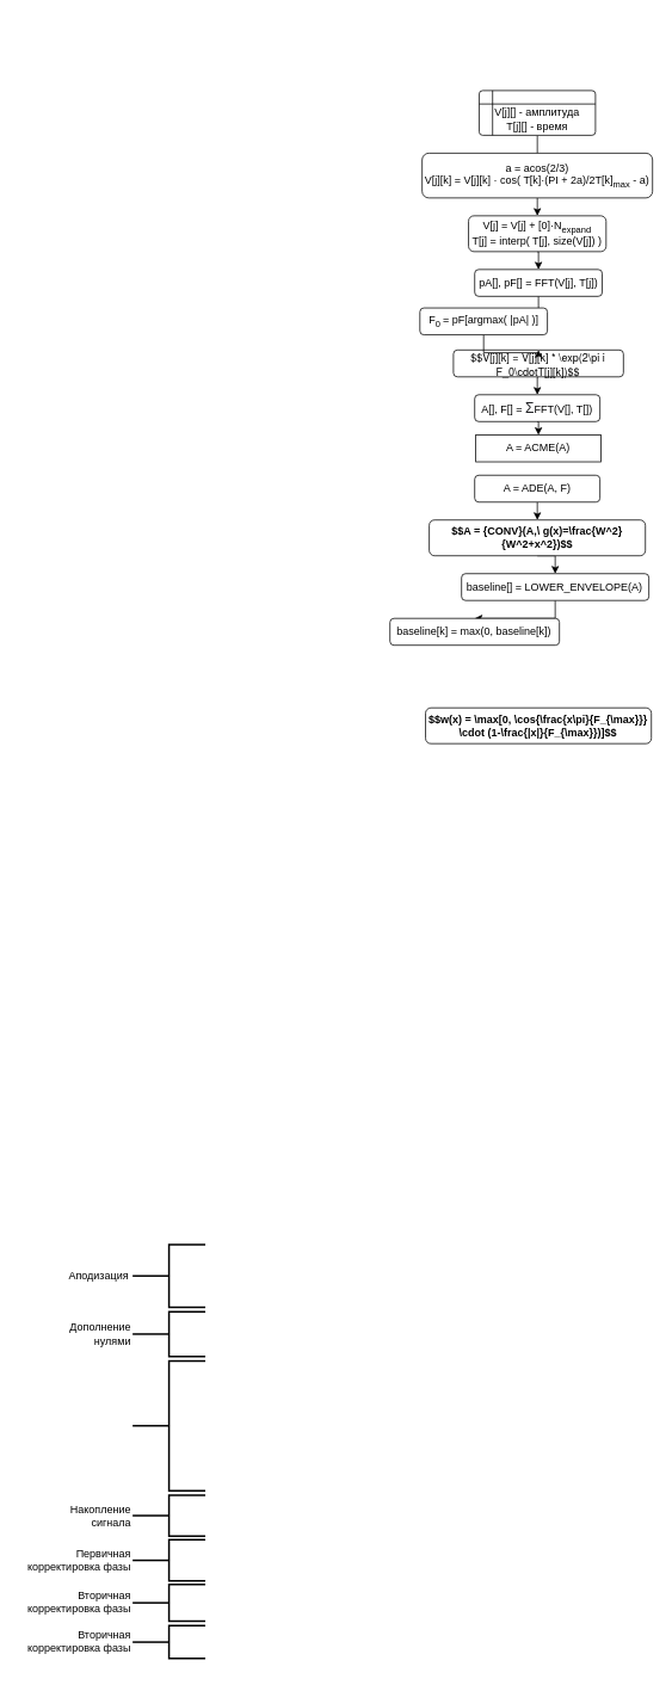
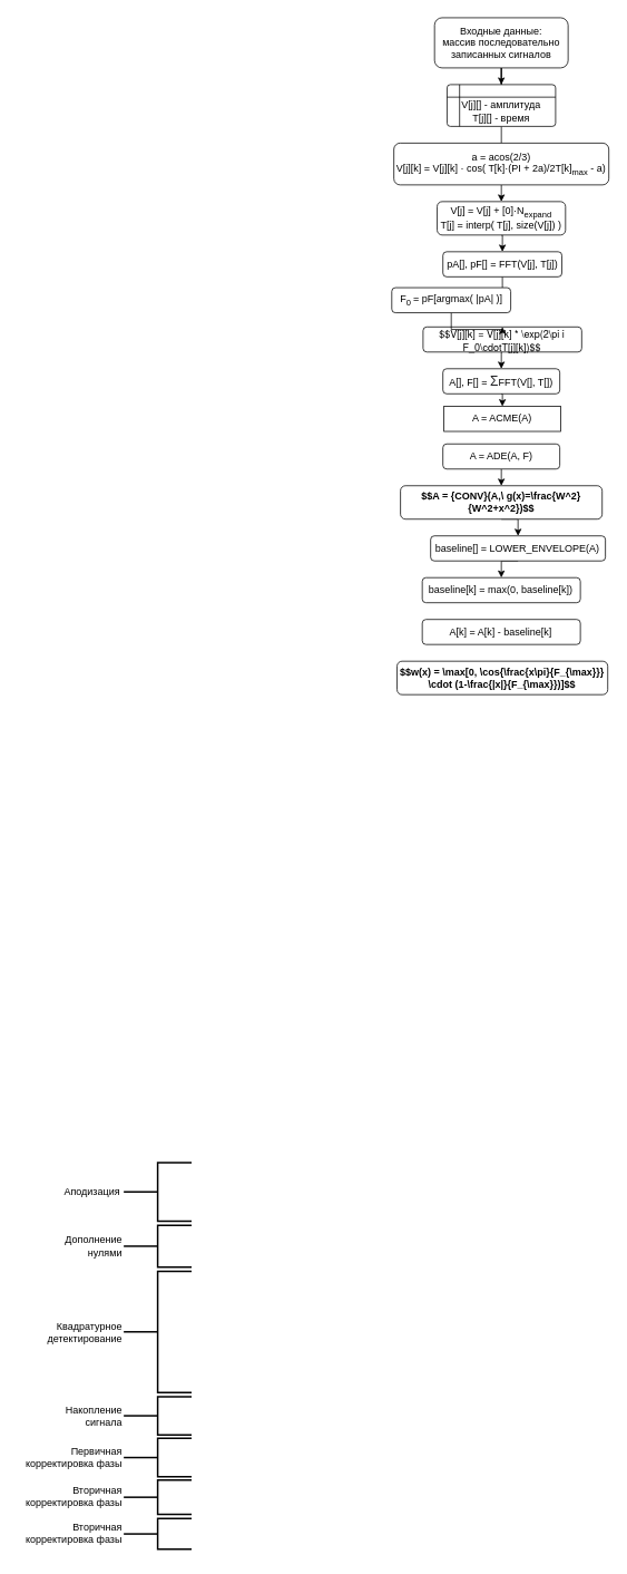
  <mxCell id="0" />
  <mxCell id="1" parent="0" />
+ <mxCell id="2" value="" style="edgeStyle=orthogonalEdgeStyle;rounded=0;orthogonalLoop=1;jettySize=auto;html=1;" edge="1" parent="1" source="3" target="5"><mxGeometry relative="1" as="geometry" /></mxCell>
+ <mxCell id="3" value="Входные данные:&lt;br&gt;массив последовательно записанных сигналов" style="rounded=1;whiteSpace=wrap;html=1;fontSize=12;glass=0;strokeWidth=1;shadow=0;" parent="1" vertex="1"><mxGeometry x="520" y="20" width="160" height="60" as="geometry" /></mxCell>
  <mxCell id="4" style="edgeStyle=orthogonalEdgeStyle;rounded=0;orthogonalLoop=1;jettySize=auto;html=1;exitX=0.5;exitY=1;exitDx=0;exitDy=0;endArrow=none;" edge="1" parent="1" source="5" target="7"><mxGeometry relative="1" as="geometry" /></mxCell>
  <mxCell id="5" value="&lt;span style=&quot;font-weight: normal&quot;&gt;&lt;br&gt;V[j][] - амплитуда&lt;br&gt;T[j][] - время&lt;/span&gt;" style="shape=internalStorage;whiteSpace=wrap;html=1;dx=15;dy=15;rounded=1;arcSize=8;strokeWidth=1;verticalAlign=middle;fontStyle=1" vertex="1" parent="1"><mxGeometry x="535" y="100" width="130" height="50" as="geometry" /></mxCell>
  <mxCell id="6" style="edgeStyle=orthogonalEdgeStyle;rounded=0;orthogonalLoop=1;jettySize=auto;html=1;exitX=0.5;exitY=1;exitDx=0;exitDy=0;entryX=0.5;entryY=0;entryDx=0;entryDy=0;" edge="1" parent="1" source="7" target="23"><mxGeometry relative="1" as="geometry" /></mxCell>
  <mxCell id="7" value="a = acos(2/3)&lt;br&gt;V[j][k] = V[j][k] ·&amp;nbsp;cos( T[k]·(PI + 2a)/2T[k]&lt;sub&gt;max&lt;/sub&gt; - a)" style="rounded=1;whiteSpace=wrap;html=1;strokeWidth=1;align=center;" vertex="1" parent="1"><mxGeometry x="471.26" y="170" width="257.5" height="50" as="geometry" /></mxCell>
  <mxCell id="8" style="edgeStyle=orthogonalEdgeStyle;rounded=0;orthogonalLoop=1;jettySize=auto;html=1;exitX=0.5;exitY=1;exitDx=0;exitDy=0;entryX=0.5;entryY=0;entryDx=0;entryDy=0;" edge="1" parent="1" source="9" target="18"><mxGeometry relative="1" as="geometry" /></mxCell>
  <mxCell id="9" value="&lt;p style=&quot;margin: 0px ; font-stretch: normal ; line-height: normal ; font-family: &amp;#34;helvetica neue&amp;#34;&quot;&gt;&lt;font style=&quot;font-size: 12px&quot;&gt;$$V[j][k] = V[j][k] * \exp(2\pi i F_0\cdotT[j][k])$$&lt;/font&gt;&lt;/p&gt;" style="rounded=1;whiteSpace=wrap;html=1;strokeWidth=1;" vertex="1" parent="1"><mxGeometry x="506.25" y="390" width="190" height="30" as="geometry" /></mxCell>
  <mxCell id="10" style="edgeStyle=orthogonalEdgeStyle;rounded=0;orthogonalLoop=1;jettySize=auto;html=1;exitX=0.5;exitY=1;exitDx=0;exitDy=0;entryX=0.5;entryY=0;entryDx=0;entryDy=0;" edge="1" parent="1" source="21" target="20"><mxGeometry relative="1" as="geometry"><mxPoint x="599.995" y="330" as="sourcePoint" /></mxGeometry></mxCell>
  <mxCell id="11" value="" style="group" vertex="1" connectable="0" parent="1"><mxGeometry x="90" y="1390" width="139" height="70" as="geometry" /></mxCell>
  <mxCell id="12" value="" style="strokeWidth=2;html=1;shape=mxgraph.flowchart.annotation_2;align=left;labelPosition=right;pointerEvents=1;" vertex="1" parent="11"><mxGeometry x="57.75" width="81.25" height="70" as="geometry" /></mxCell>
  <mxCell id="13" value="Аподизация" style="text;html=1;strokeColor=none;fillColor=none;align=center;verticalAlign=middle;whiteSpace=wrap;rounded=0;" vertex="1" parent="11"><mxGeometry y="31.652" width="40" height="6.087" as="geometry" /></mxCell>
  <mxCell id="14" value="" style="group;align=right;" vertex="1" connectable="0" parent="1"><mxGeometry x="90" y="1465" width="139" height="60" as="geometry" /></mxCell>
  <mxCell id="15" value="" style="strokeWidth=2;html=1;shape=mxgraph.flowchart.annotation_2;align=left;labelPosition=right;pointerEvents=1;" vertex="1" parent="14"><mxGeometry x="57.75" width="81.25" height="50" as="geometry" /></mxCell>
  <mxCell id="16" value="Дополнение нулями" style="text;html=1;strokeColor=none;fillColor=none;align=right;verticalAlign=middle;whiteSpace=wrap;rounded=0;" vertex="1" parent="14"><mxGeometry x="-22.25" y="6.31" width="80" height="37.39" as="geometry" /></mxCell>
  <mxCell id="17" style="edgeStyle=orthogonalEdgeStyle;rounded=0;orthogonalLoop=1;jettySize=auto;html=1;exitX=0.5;exitY=1;exitDx=0;exitDy=0;entryX=0.5;entryY=0;entryDx=0;entryDy=0;" edge="1" parent="1" source="18" target="30"><mxGeometry relative="1" as="geometry" /></mxCell>
  <mxCell id="18" value="A[], F[] =&amp;nbsp;&lt;span style=&quot;font-size: 16px ; color: rgb(32 , 33 , 36) ; font-family: &amp;#34;arial&amp;#34; , sans-serif ; text-align: left&quot;&gt;Σ&lt;/span&gt;FFT(V[], T[])" style="rounded=1;whiteSpace=wrap;html=1;strokeWidth=1;" vertex="1" parent="1"><mxGeometry x="529.99" y="440" width="140" height="30" as="geometry" /></mxCell>
  <mxCell id="19" style="edgeStyle=orthogonalEdgeStyle;rounded=0;orthogonalLoop=1;jettySize=auto;html=1;exitX=0.5;exitY=1;exitDx=0;exitDy=0;entryX=0.5;entryY=0;entryDx=0;entryDy=0;" edge="1" parent="1" source="20" target="9"><mxGeometry relative="1" as="geometry" /></mxCell>
  <mxCell id="20" value="F&lt;sub&gt;0&amp;nbsp;&lt;/sub&gt;= pF[argmax( |pA| )]" style="rounded=1;whiteSpace=wrap;html=1;strokeWidth=1;" vertex="1" parent="1"><mxGeometry x="468.75" y="343" width="142.5" height="30" as="geometry" /></mxCell>
  <mxCell id="21" value="pA[], pF[] = FFT(V[j], T[j])" style="rounded=1;whiteSpace=wrap;html=1;strokeWidth=1;" vertex="1" parent="1"><mxGeometry x="530.01" y="300" width="142.5" height="30" as="geometry" /></mxCell>
  <mxCell id="22" style="edgeStyle=orthogonalEdgeStyle;rounded=0;orthogonalLoop=1;jettySize=auto;html=1;exitX=0.5;exitY=1;exitDx=0;exitDy=0;entryX=0.5;entryY=0;entryDx=0;entryDy=0;" edge="1" parent="1" source="23" target="21"><mxGeometry relative="1" as="geometry" /></mxCell>
  <mxCell id="23" value="V[j] = V[j] + [0]&lt;span style=&quot;color: rgba(0 , 0 , 0 , 0) ; font-family: monospace ; font-size: 0px&quot;&gt;%3CmxGraphModel%3E%3Croot%3E%3CmxCell%20id%3D%220%22%2F%3E%3CmxCell%20id%3D%221%22%20parent%3D%220%22%2F%3E%3CmxCell%20id%3D%222%22%20value%3D%22a%20%3D%20acos(2%2F3)%26lt%3Bbr%26gt%3BV%5Bk%5D%20%3D%20V%5Bk%5D%20*%20cos(%20t%26lt%3Bsub%26gt%3Bk%26lt%3B%2Fsub%26gt%3B%C2%B7(PI%20%2B%202a)%2F2t%26lt%3Bsub%26gt%3Bmax%26lt%3B%2Fsub%26gt%3B%20-%20a)%22%20style%3D%22rounded%3D1%3BwhiteSpace%3Dwrap%3Bhtml%3D1%3BstrokeWidth%3D1%3Balign%3Dcenter%3B%22%20vertex%3D%221%22%20parent%3D%221%22%3E%3CmxGeometry%20x%3D%22112.5%22%20y%3D%22290%22%20width%3D%22235%22%20height%3D%2240%22%20as%3D%22geometry%22%2F%3E%3C%2FmxCell%3E%3C%2Froot%3E%3C%2FmxGraphModel%3E&lt;/span&gt;·N&lt;sub&gt;expand&lt;/sub&gt;&lt;br&gt;T[j] = interp( T[j], size(V[j]) )" style="rounded=1;whiteSpace=wrap;html=1;strokeWidth=1;align=center;" vertex="1" parent="1"><mxGeometry x="523.13" y="240" width="153.75" height="40" as="geometry" /></mxCell>
  <mxCell id="24" value="" style="group;align=right;" vertex="1" connectable="0" parent="1"><mxGeometry x="90" y="1670" width="139" height="55" as="geometry" /></mxCell>
  <mxCell id="25" value="" style="strokeWidth=2;html=1;shape=mxgraph.flowchart.annotation_2;align=left;labelPosition=right;pointerEvents=1;" vertex="1" parent="24"><mxGeometry x="57.75" width="81.25" height="45.833" as="geometry" /></mxCell>
  <mxCell id="26" value="Накопление сигнала" style="text;html=1;strokeColor=none;fillColor=none;align=right;verticalAlign=middle;whiteSpace=wrap;rounded=0;" vertex="1" parent="24"><mxGeometry x="-22.25" y="5.784" width="80" height="34.274" as="geometry" /></mxCell>
  <mxCell id="27" value="" style="group" vertex="1" connectable="0" parent="1"><mxGeometry x="40" y="1520" width="189" height="145" as="geometry" /></mxCell>
+ <mxCell id="28" value="Квадратурное&lt;br&gt;детектирование" style="text;html=1;strokeColor=none;fillColor=none;align=right;verticalAlign=middle;whiteSpace=wrap;rounded=0;" vertex="1" parent="27"><mxGeometry y="50.5" width="107.75" height="45" as="geometry" /></mxCell>
  <mxCell id="29" value="" style="strokeWidth=2;html=1;shape=mxgraph.flowchart.annotation_2;align=left;labelPosition=right;pointerEvents=1;" vertex="1" parent="27"><mxGeometry x="107.75" width="81.25" height="145" as="geometry" /></mxCell>
  <mxCell id="30" value="A = ACME(A)" style="whiteSpace=wrap;html=1;strokeWidth=1;rounded=0;" vertex="1" parent="1"><mxGeometry x="531.25" y="485" width="140" height="30" as="geometry" /></mxCell>
  <mxCell id="31" value="" style="group;align=right;" vertex="1" connectable="0" parent="1"><mxGeometry x="90" y="1720" width="139" height="55" as="geometry" /></mxCell>
  <mxCell id="32" value="" style="strokeWidth=2;html=1;shape=mxgraph.flowchart.annotation_2;align=left;labelPosition=right;pointerEvents=1;" vertex="1" parent="31"><mxGeometry x="57.75" width="81.25" height="45.833" as="geometry" /></mxCell>
  <mxCell id="33" value="Первичная корректировка фазы" style="text;html=1;strokeColor=none;fillColor=none;align=right;verticalAlign=middle;whiteSpace=wrap;rounded=0;" vertex="1" parent="31"><mxGeometry x="-70" y="5.78" width="127.75" height="34.27" as="geometry" /></mxCell>
  <mxCell id="34" style="edgeStyle=orthogonalEdgeStyle;rounded=0;orthogonalLoop=1;jettySize=auto;html=1;exitX=0.5;exitY=1;exitDx=0;exitDy=0;entryX=0.5;entryY=0;entryDx=0;entryDy=0;" edge="1" parent="1" source="35" target="40"><mxGeometry relative="1" as="geometry" /></mxCell>
  <mxCell id="35" value="A = ADE(A, F)" style="rounded=1;whiteSpace=wrap;html=1;strokeWidth=1;" vertex="1" parent="1"><mxGeometry x="530" y="530" width="140" height="30" as="geometry" /></mxCell>
  <mxCell id="36" value="" style="group;align=right;" vertex="1" connectable="0" parent="1"><mxGeometry x="90" y="1770" width="139" height="49" as="geometry" /></mxCell>
  <mxCell id="37" value="" style="strokeWidth=2;html=1;shape=mxgraph.flowchart.annotation_2;align=left;labelPosition=right;pointerEvents=1;" vertex="1" parent="36"><mxGeometry x="57.75" width="81.25" height="40.833" as="geometry" /></mxCell>
  <mxCell id="38" value="Вторичная корректировка фазы" style="text;html=1;strokeColor=none;fillColor=none;align=right;verticalAlign=middle;whiteSpace=wrap;rounded=0;" vertex="1" parent="36"><mxGeometry x="-70" y="5.149" width="127.75" height="30.531" as="geometry" /></mxCell>
  <mxCell id="39" style="edgeStyle=orthogonalEdgeStyle;rounded=0;orthogonalLoop=1;jettySize=auto;html=1;exitX=0.5;exitY=1;exitDx=0;exitDy=0;entryX=0.5;entryY=0;entryDx=0;entryDy=0;" edge="1" parent="1" source="40" target="45"><mxGeometry relative="1" as="geometry" /></mxCell>
  <mxCell id="40" value="$$A = {CONV}(A,\ g(x)=\frac{W^2}{W^2+x^2})$$" style="rounded=1;whiteSpace=wrap;html=1;strokeWidth=1;fontStyle=1" vertex="1" parent="1"><mxGeometry x="479.2" y="580" width="241.57" height="40" as="geometry" /></mxCell>
  <mxCell id="41" value="" style="group;align=right;" vertex="1" connectable="0" parent="1"><mxGeometry x="90" y="1816" width="139" height="44" as="geometry" /></mxCell>
  <mxCell id="42" value="" style="strokeWidth=2;html=1;shape=mxgraph.flowchart.annotation_2;align=left;labelPosition=right;pointerEvents=1;" vertex="1" parent="41"><mxGeometry x="57.75" width="81.25" height="36.667" as="geometry" /></mxCell>
  <mxCell id="43" value="Вторичная корректировка фазы" style="text;html=1;strokeColor=none;fillColor=none;align=right;verticalAlign=middle;whiteSpace=wrap;rounded=0;" vertex="1" parent="41"><mxGeometry x="-70" y="4.624" width="127.75" height="27.416" as="geometry" /></mxCell>
  <mxCell id="44" style="edgeStyle=orthogonalEdgeStyle;rounded=0;orthogonalLoop=1;jettySize=auto;html=1;exitX=0.5;exitY=1;exitDx=0;exitDy=0;entryX=0.5;entryY=0;entryDx=0;entryDy=0;" edge="1" parent="1" source="45" target="46"><mxGeometry relative="1" as="geometry" /></mxCell>
  <mxCell id="45" value="baseline[] = LOWER_ENVELOPE(A)" style="rounded=1;whiteSpace=wrap;html=1;strokeWidth=1;" vertex="1" parent="1"><mxGeometry x="515.3" y="640" width="209.37" height="30" as="geometry" /></mxCell>
- <mxCell id="46" value="baseline[k] = max(0,&amp;nbsp;baseline[k])" style="rounded=1;whiteSpace=wrap;html=1;strokeWidth=1;" vertex="1" parent="1"><mxGeometry x="435.3" y="690" width="189.38" height="30" as="geometry" /></mxCell>
+ <mxCell id="46" value="baseline[k] = max(0,&amp;nbsp;baseline[k])" style="rounded=1;whiteSpace=wrap;html=1;strokeWidth=1;" vertex="1" parent="1"><mxGeometry x="505.3" y="690" width="189.38" height="30" as="geometry" /></mxCell>
+ <mxCell id="47" value="A[k] = A[k] - baseline[k]" style="rounded=1;whiteSpace=wrap;html=1;strokeWidth=1;" vertex="1" parent="1"><mxGeometry x="505.3" y="740" width="189.38" height="30" as="geometry" /></mxCell>
  <mxCell id="48" value="$$w(x) = \max[0, \cos{\frac{x\pi}{F_{\max}}} \cdot (1-\frac{|x|}{F_{\max}})]$$" style="rounded=1;whiteSpace=wrap;html=1;strokeWidth=1;fontStyle=1" vertex="1" parent="1"><mxGeometry x="475.09" y="790" width="252.34" height="40" as="geometry" /></mxCell>
